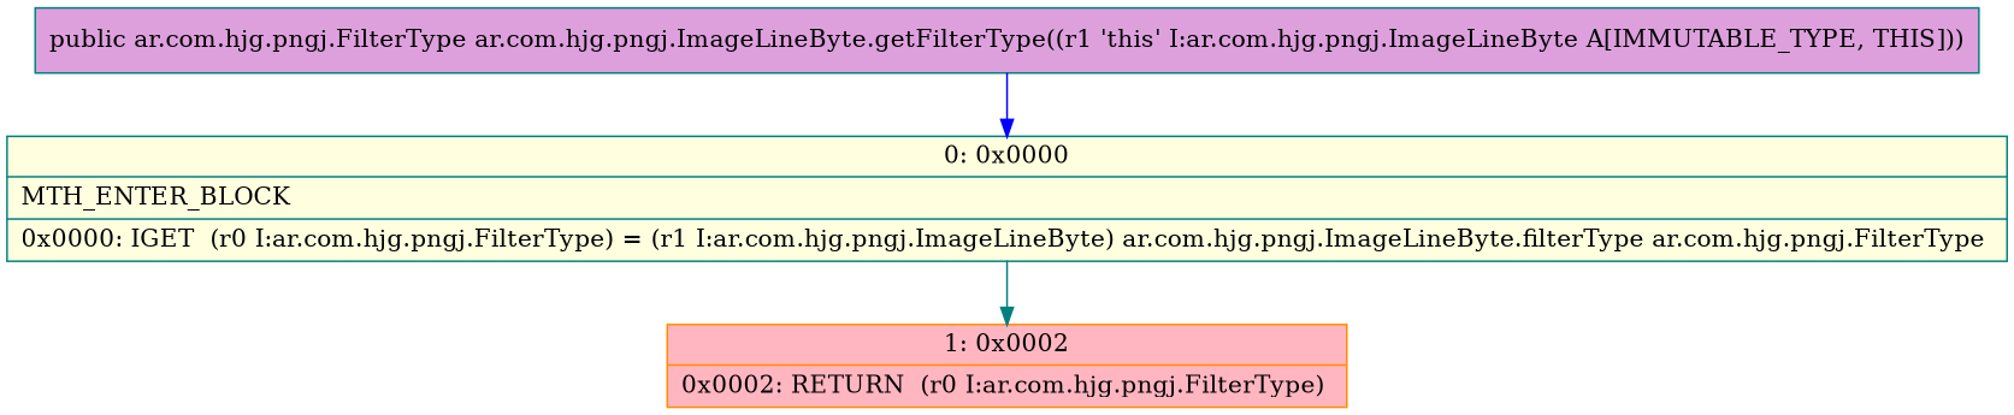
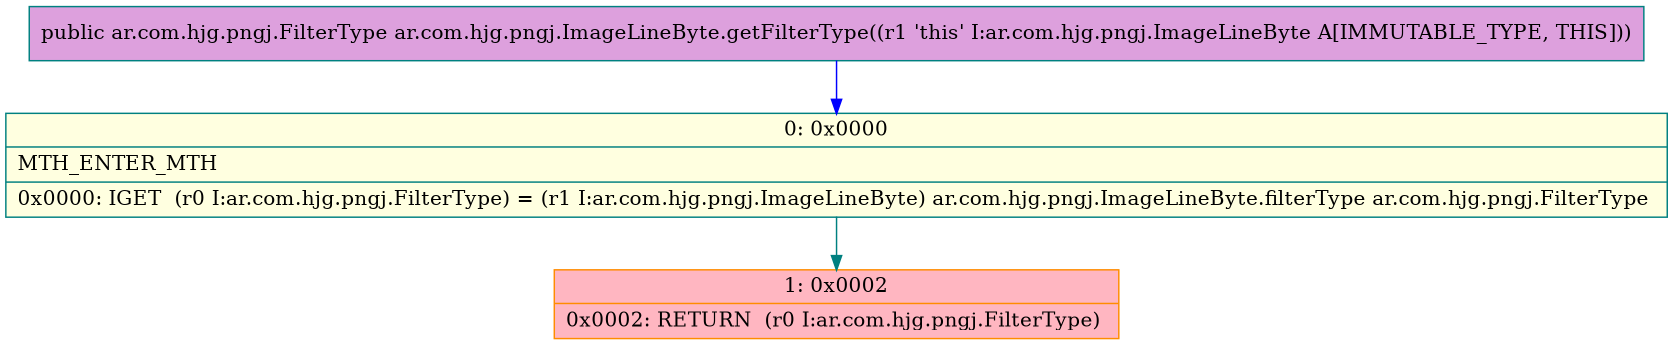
  digraph {
    node [shape=record style=filled color=teal]
    edge [style=solid]
-   n1 [label="{0\:\ 0x0000|MTH_ENTER_BLOCK\l|0x0000: IGET  (r0 I:ar.com.hjg.pngj.FilterType) = (r1 I:ar.com.hjg.pngj.ImageLineByte) ar.com.hjg.pngj.ImageLineByte.filterType ar.com.hjg.pngj.FilterType \l}" fillcolor=lightyellow]
+   n1 [label="{0\:\ 0x0000|MTH_ENTER_MTH\l|0x0000: IGET  (r0 I:ar.com.hjg.pngj.FilterType) = (r1 I:ar.com.hjg.pngj.ImageLineByte) ar.com.hjg.pngj.ImageLineByte.filterType ar.com.hjg.pngj.FilterType \l}" fillcolor=lightyellow]
    n2 [label="{1\:\ 0x0002|0x0002: RETURN  (r0 I:ar.com.hjg.pngj.FilterType) \l}" fillcolor=lightpink color=darkorange]
    n3 [label="{public ar.com.hjg.pngj.FilterType ar.com.hjg.pngj.ImageLineByte.getFilterType((r1 'this' I:ar.com.hjg.pngj.ImageLineByte A[IMMUTABLE_TYPE, THIS])) }" fillcolor=plum]
    n1 -> n2 [color=teal]
    n3 -> n1 [color=blue]
  }
